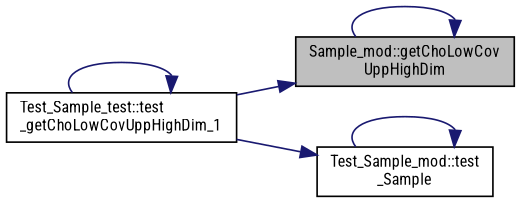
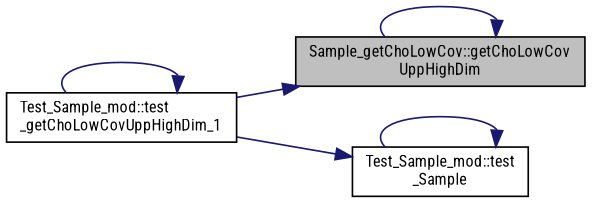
  digraph {
    fontname="Roboto Condensed"
    rankdir=RL
    node [color=black fillcolor=white fontname="Roboto Condensed" fontsize=10 shape=record style=filled]
    edge [color=midnightblue dir=back fontname="Roboto Condensed" fontsize=10 labelfontname=Helvetica labelfontsize=10 style=solid]
-   n1 [fillcolor=grey75 fontcolor=black height=0.2 label="Sample_mod::getChoLowCov\lUppHighDim" width=0.4]
-   n2 [height=0.2 label="Test_Sample_test::test\l_getChoLowCovUppHighDim_1" width=0.4]
+   n1 [fillcolor=grey75 fontcolor=black height=0.2 label="Sample_getChoLowCov::getChoLowCov\lUppHighDim" width=0.4]
+   n2 [height=0.2 label="Test_Sample_mod::test\l_getChoLowCovUppHighDim_1" width=0.4]
    n3 [height=0.2 label="Test_Sample_mod::test\l_Sample" width=0.4]
    n1 -> n1
    n1 -> n2
    n2 -> n2
    n3 -> n2
    n3 -> n3
  }
